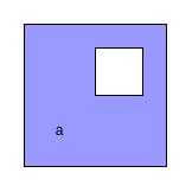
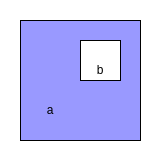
  <mxCell id="0" />
  <mxCell id="1" parent="0" />
  <mxCell id="2" value="" style="whiteSpace=wrap;html=1;aspect=fixed;fillColor=#9999FF;" vertex="1" parent="1"><mxGeometry x="20" y="20" width="120" height="120" as="geometry" /></mxCell>
  <mxCell id="3" value="" style="whiteSpace=wrap;html=1;aspect=fixed;" vertex="1" parent="1"><mxGeometry x="80" y="40" width="40" height="40" as="geometry" /></mxCell>
  <mxCell id="4" value="a" style="text;html=1;strokeColor=none;fillColor=none;align=center;verticalAlign=middle;whiteSpace=wrap;rounded=0;" vertex="1" parent="1"><mxGeometry x="30" y="100" width="40" height="20" as="geometry" /></mxCell>
+ <mxCell id="5" value="b" style="text;html=1;strokeColor=none;fillColor=none;align=center;verticalAlign=middle;whiteSpace=wrap;rounded=0;" vertex="1" parent="1"><mxGeometry x="80" y="60" width="40" height="20" as="geometry" /></mxCell>
